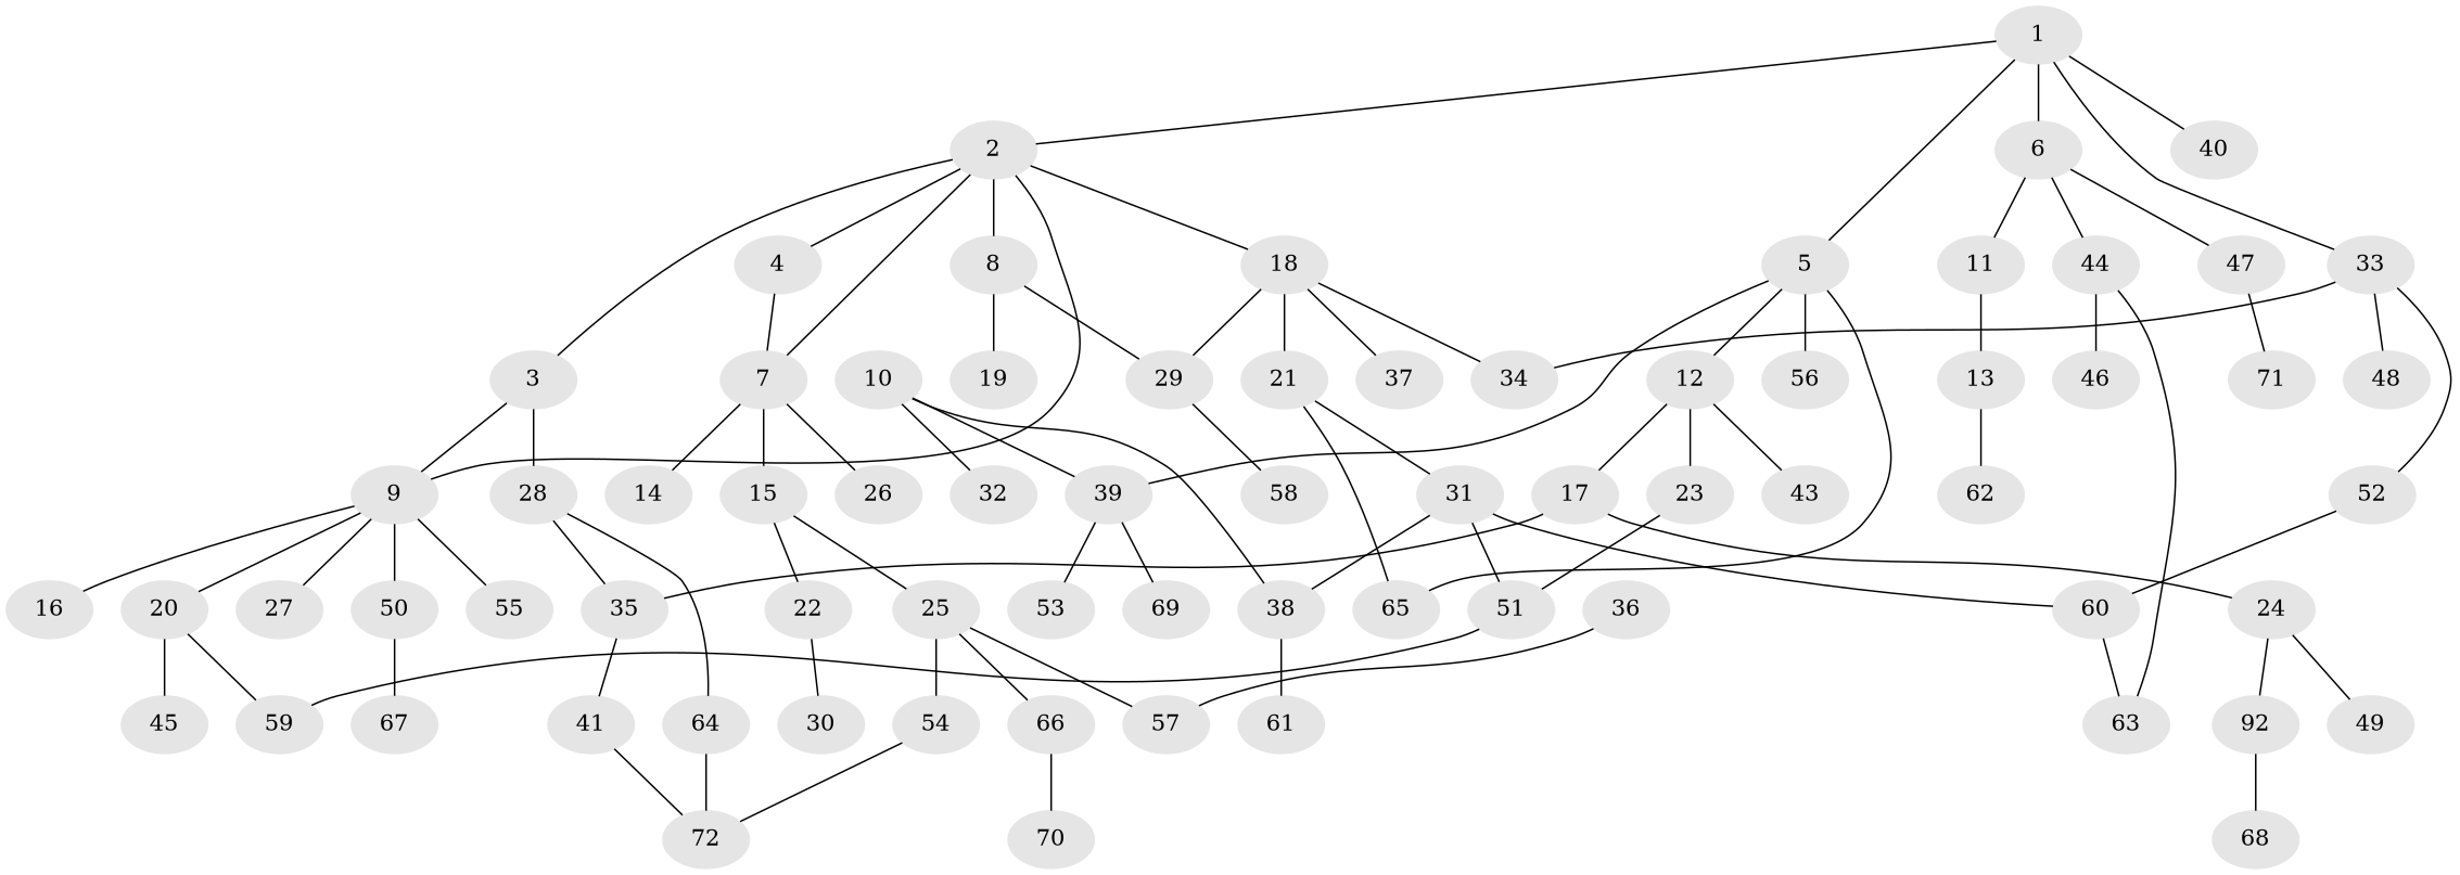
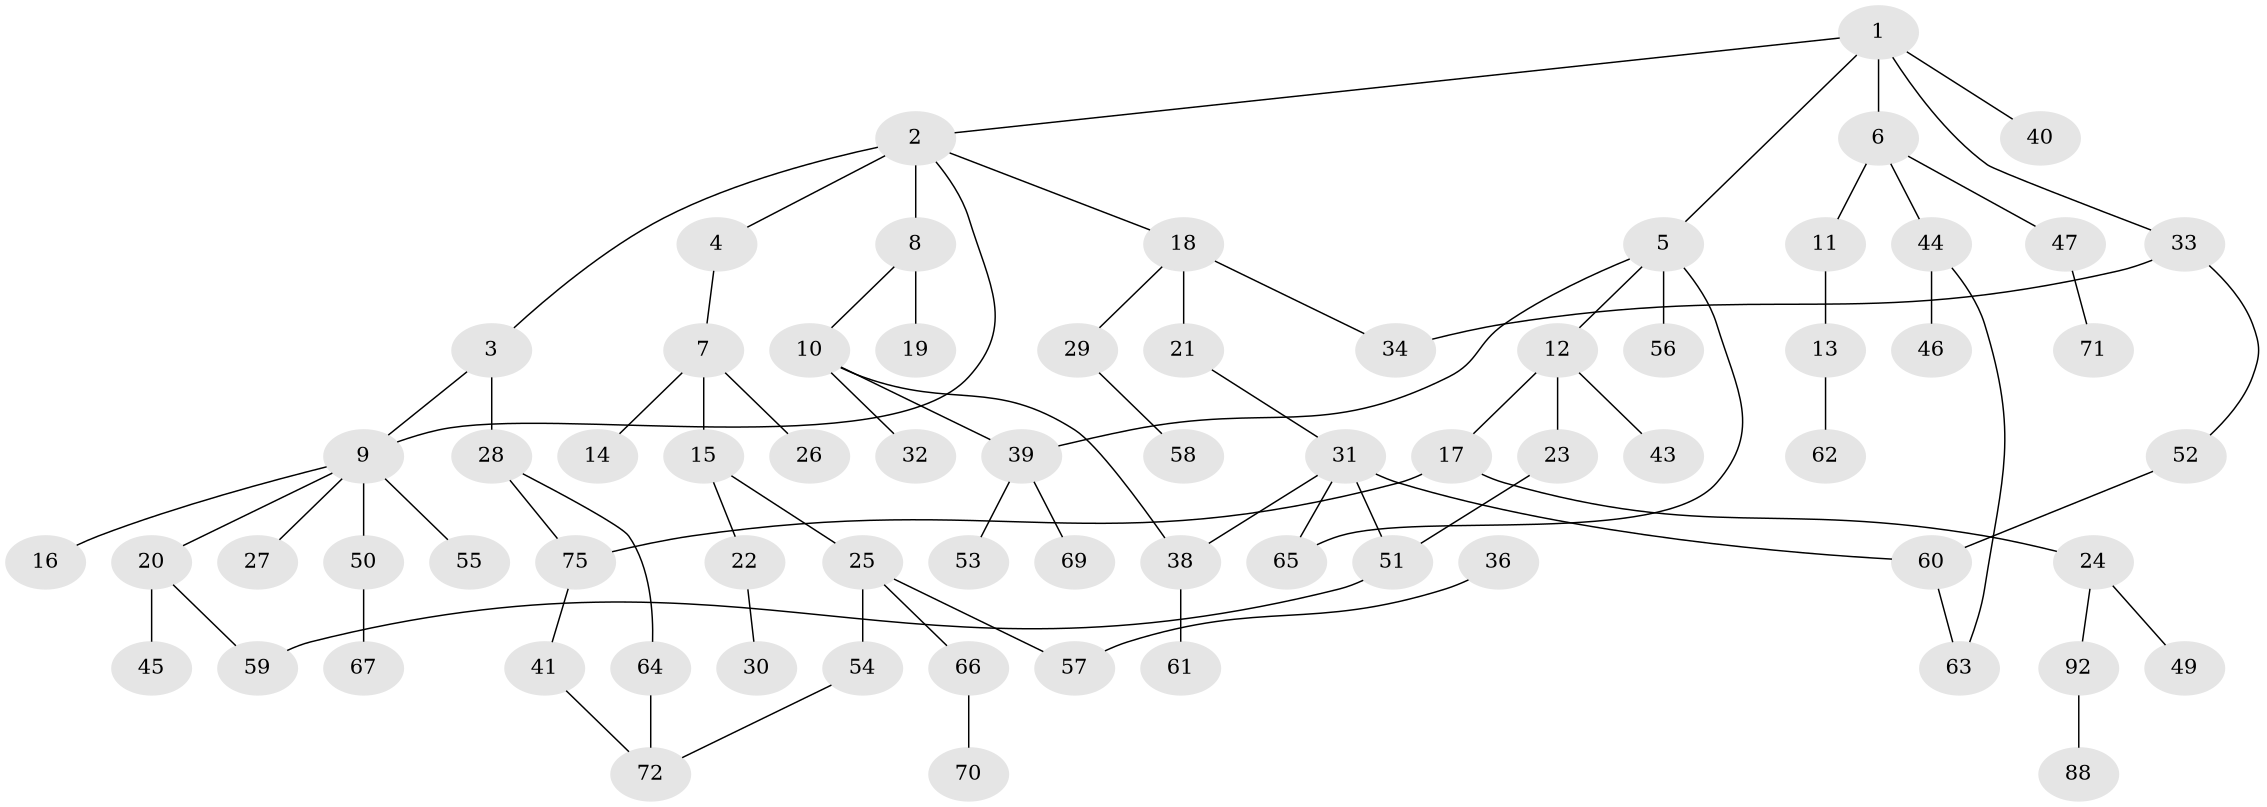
  graph {
    node [color=gray90 style=filled]
    1
    2
    5
    6
    33
    40
    3
    4
    7
    8
    9
    18
    12
    39
    56
    65
    11
    44
    47
    34
-   48
    52
    28
    14
    15
    26
    10
    19
    16
    20
    27
    50
    55
    21
    29
-   37
-   35
+   35 [label=75]
    64
    17
    23
    43
    53
    69
    13
    46
    63
    71
    22
    25
    32
    38
    45
    59
    67
    61
    62
    24
    51
    30
    54
    57
    66
    36
    n64 [label=92]
    49
    41
    31
    58
    60
-   68
+   68 [label=88]
    72
    70
    1 -- 2
    1 -- 5
    1 -- 6
    1 -- 33
    1 -- 40
    2 -- 3
    2 -- 4
-   2 -- 7
    2 -- 8
    2 -- 9
    2 -- 18
    5 -- 12
    5 -- 39
    5 -- 56
    5 -- 65
    6 -- 11
    6 -- 44
    6 -- 47
    33 -- 34
-   33 -- 48
    33 -- 52
    3 -- 9
    3 -- 28
    4 -- 7
    7 -- 14
    7 -- 15
    7 -- 26
-   8 -- 29
+   8 -- 10
    8 -- 19
    9 -- 16
    9 -- 20
    9 -- 27
    9 -- 50
    9 -- 55
    18 -- 34
    18 -- 21
    18 -- 29
-   18 -- 37
    12 -- 17
    12 -- 23
    12 -- 43
    39 -- 53
    39 -- 69
    11 -- 13
    44 -- 46
    44 -- 63
    47 -- 71
    52 -- 60
    28 -- 35
    28 -- 64
    15 -- 22
    15 -- 25
    10 -- 39
    10 -- 32
    10 -- 38
    20 -- 45
    20 -- 59
    50 -- 67
-   21 -- 65
+   31 -- 65
    21 -- 31
    29 -- 58
    35 -- 41
    64 -- 72
    17 -- 35
    17 -- 24
    23 -- 51
    13 -- 62
    22 -- 30
    25 -- 54
    25 -- 57
    25 -- 66
    38 -- 61
    24 -- n64
    24 -- 49
    51 -- 59
    54 -- 72
    66 -- 70
    36 -- 57
    n64 -- 68
    41 -- 72
    31 -- 38
    31 -- 51
    31 -- 60
    60 -- 63
  }
